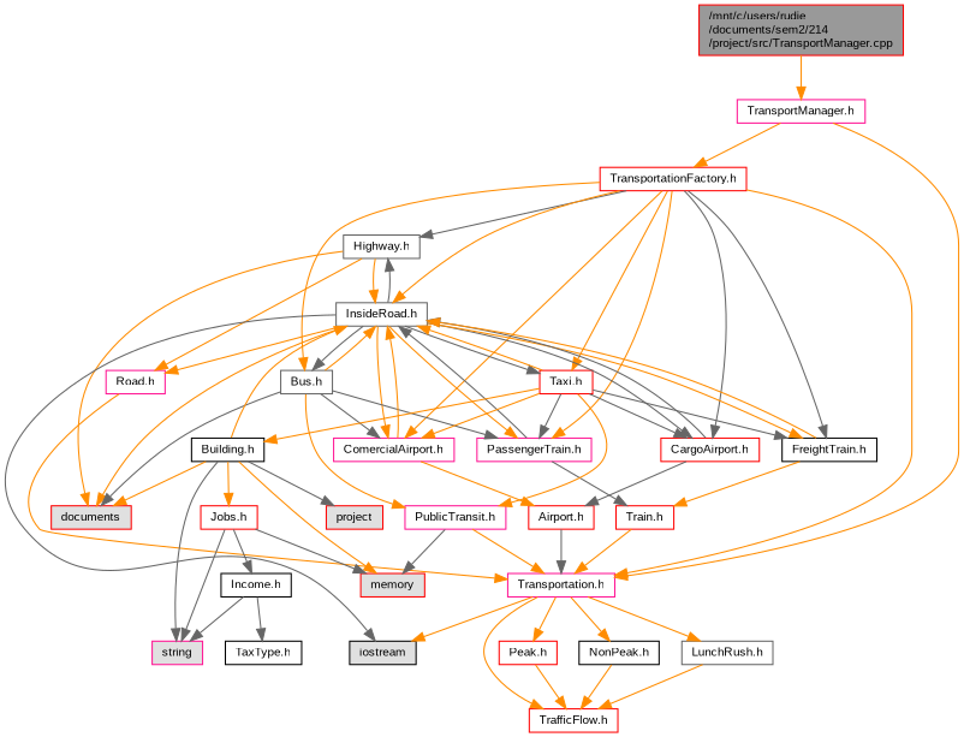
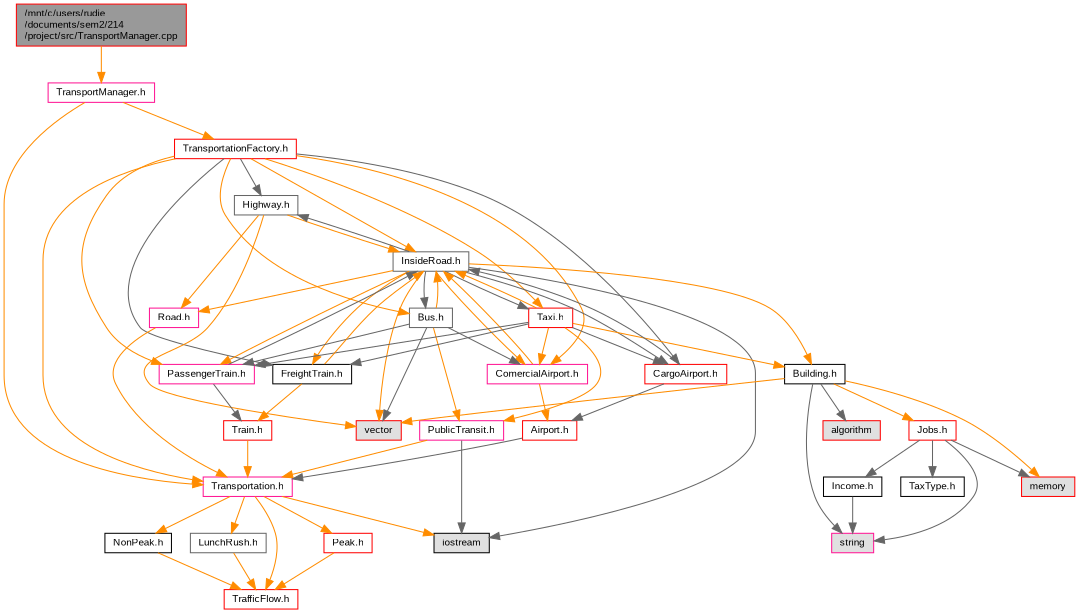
  digraph {
    fontname="Liberation Sans"
    node [color=red fillcolor=white fontname="Liberation Sans" fontsize=10 shape=box style=filled]
    edge [color=darkorange fontname="Liberation Sans" fontsize=10 labelfontname=Helvetica labelfontsize=10 style=solid]
    n1 [fillcolor=grey60 fontcolor=black height=0.2 label="/mnt/c/users/rudie\l/documents/sem2/214\l/project/src/TransportManager.cpp" width=0.4]
    n2 [color=deeppink height=0.2 label="TransportManager.h" width=0.4]
    n3 [color=deeppink height=0.2 label="Transportation.h" width=0.4]
    n4 [height=0.2 label="TransportationFactory.h" width=0.4]
    n5 [color=black fillcolor="#E0E0E0" height=0.2 label=iostream width=0.4]
    n6 [height=0.2 label="TrafficFlow.h" width=0.4]
    n7 [height=0.2 label="Peak.h" width=0.4]
    n8 [color=black height=0.2 label="NonPeak.h" width=0.4]
    n9 [color=gray40 height=0.2 label="LunchRush.h" width=0.4]
    n10 [color=gray40 height=0.2 label="Highway.h" width=0.4]
    n11 [color=gray40 height=0.2 label="InsideRoad.h" width=0.4]
    n12 [color=gray40 height=0.2 label="Bus.h" width=0.4]
    n13 [color=deeppink height=0.2 label="ComercialAirport.h" width=0.4]
    n14 [color=deeppink height=0.2 label="PassengerTrain.h" width=0.4]
    n15 [height=0.2 label="Taxi.h" width=0.4]
    n16 [height=0.2 label="CargoAirport.h" width=0.4]
    n17 [color=black height=0.2 label="FreightTrain.h" width=0.4]
-   n18 [fillcolor="#E0E0E0" height=0.2 label=documents width=0.4]
+   n18 [fillcolor="#E0E0E0" height=0.2 label=vector width=0.4]
    n19 [color=deeppink height=0.2 label="Road.h" width=0.4]
    n20 [color=black height=0.2 label="Building.h" width=0.4]
    n21 [color=deeppink height=0.2 label="PublicTransit.h" width=0.4]
    n22 [height=0.2 label="Airport.h" width=0.4]
    n23 [height=0.2 label="Train.h" width=0.4]
    n24 [color=deeppink fillcolor="#E0E0E0" height=0.2 label=string width=0.4]
    n25 [fillcolor="#E0E0E0" height=0.2 label=memory width=0.4]
-   n26 [fillcolor="#E0E0E0" height=0.2 label=project width=0.4]
+   n26 [fillcolor="#E0E0E0" height=0.2 label=algorithm width=0.4]
    n27 [height=0.2 label="Jobs.h" width=0.4]
    n28 [color=black height=0.2 label="Income.h" width=0.4]
    n29 [color=black height=0.2 label="TaxType.h" width=0.4]
    n1 -> n2
    n2 -> n3
    n2 -> n4
    n3 -> n5
    n3 -> n6
    n3 -> n7
    n3 -> n8
    n3 -> n9
    n4 -> n3
    n4 -> n10 [color=gray40]
    n4 -> n11
    n4 -> n12
    n4 -> n13
    n4 -> n14
    n4 -> n15
    n4 -> n16 [color=gray40]
    n4 -> n17 [color=gray40]
    n7 -> n6
    n8 -> n6
    n9 -> n6
    n10 -> n11
    n10 -> n18
    n10 -> n19
    n11 -> n5 [color=gray40]
    n11 -> n10 [color=gray40]
    n11 -> n12 [color=gray40]
    n11 -> n13
    n11 -> n14
    n11 -> n15 [color=gray40]
    n11 -> n16 [color=gray40]
    n11 -> n17
    n11 -> n18
    n11 -> n19
-   n20 -> n11
+   n11 -> n20
    n12 -> n11
    n12 -> n13 [color=gray40]
    n12 -> n14 [color=gray40]
    n12 -> n18 [color=gray40]
    n12 -> n21
    n13 -> n11
    n13 -> n22
    n14 -> n11 [color=gray40]
    n14 -> n23 [color=gray40]
    n15 -> n11
    n15 -> n13
    n15 -> n14 [color=gray40]
    n15 -> n16 [color=gray40]
    n15 -> n17 [color=gray40]
    n15 -> n20
    n15 -> n21
    n16 -> n11 [color=gray40]
    n16 -> n22 [color=gray40]
    n17 -> n11
    n17 -> n23
    n19 -> n3
    n20 -> n18
    n20 -> n24 [color=gray40]
    n20 -> n25
    n20 -> n26 [color=gray40]
    n20 -> n27
    n21 -> n3
-   n21 -> n25 [color=gray40]
+   n21 -> n5 [color=gray40]
    n22 -> n3 [color=gray40]
    n23 -> n3
    n27 -> n24 [color=gray40]
    n27 -> n25 [color=gray40]
    n27 -> n28 [color=gray40]
    n28 -> n24 [color=gray40]
-   n28 -> n29 [color=gray40]
+   n27 -> n29 [color=gray40]
  }
